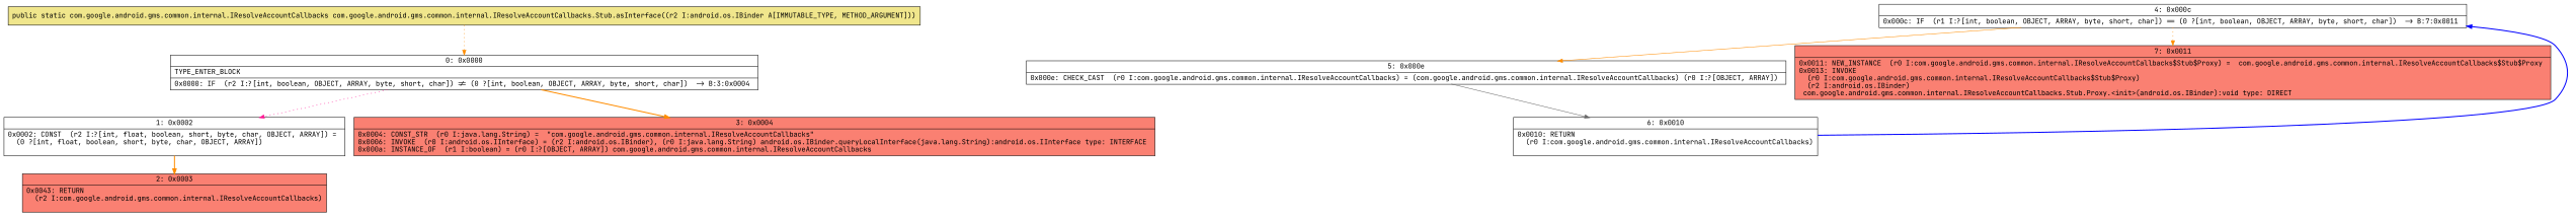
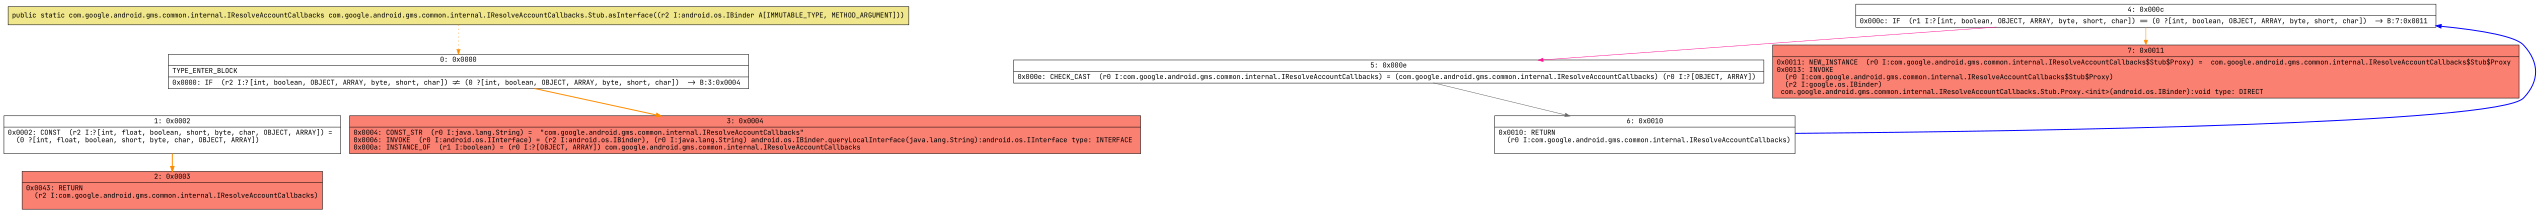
  digraph {
    fontname="JetBrains Mono"
    node [fillcolor=white fontname="JetBrains Mono" shape=record style=filled]
    edge [color=darkorange fontname="JetBrains Mono" style=bold]
    n1 [label="{0\:\ 0x0000|TYPE_ENTER_BLOCK\l|0x0000: IF  (r2 I:?[int, boolean, OBJECT, ARRAY, byte, short, char]) != (0 ?[int, boolean, OBJECT, ARRAY, byte, short, char])  \-\> B:3:0x0004 \l}"]
    n2 [label="{1\:\ 0x0002|0x0002: CONST  (r2 I:?[int, float, boolean, short, byte, char, OBJECT, ARRAY]) = \l  (0 ?[int, float, boolean, short, byte, char, OBJECT, ARRAY])\l \l}"]
    n3 [fillcolor=salmon label="{3\:\ 0x0004|0x0004: CONST_STR  (r0 I:java.lang.String) =  \"com.google.android.gms.common.internal.IResolveAccountCallbacks\" \l0x0006: INVOKE  (r0 I:android.os.IInterface) = (r2 I:android.os.IBinder), (r0 I:java.lang.String) android.os.IBinder.queryLocalInterface(java.lang.String):android.os.IInterface type: INTERFACE \l0x000a: INSTANCE_OF  (r1 I:boolean) = (r0 I:?[OBJECT, ARRAY]) com.google.android.gms.common.internal.IResolveAccountCallbacks \l}"]
    n4 [fillcolor=salmon label="{2\:\ 0x0003|0x0043: RETURN  \l  (r2 I:com.google.android.gms.common.internal.IResolveAccountCallbacks)\l \l}"]
    n5 [label="{4\:\ 0x000c|0x000c: IF  (r1 I:?[int, boolean, OBJECT, ARRAY, byte, short, char]) == (0 ?[int, boolean, OBJECT, ARRAY, byte, short, char])  \-\> B:7:0x0011 \l}"]
    n6 [label="{5\:\ 0x000e|0x000e: CHECK_CAST  (r0 I:com.google.android.gms.common.internal.IResolveAccountCallbacks) = (com.google.android.gms.common.internal.IResolveAccountCallbacks) (r0 I:?[OBJECT, ARRAY]) \l}"]
-   n7 [fillcolor=salmon label="{7\:\ 0x0011|0x0011: NEW_INSTANCE  (r0 I:com.google.android.gms.common.internal.IResolveAccountCallbacks$Stub$Proxy) =  com.google.android.gms.common.internal.IResolveAccountCallbacks$Stub$Proxy \l0x0013: INVOKE  \l  (r0 I:com.google.android.gms.common.internal.IResolveAccountCallbacks$Stub$Proxy)\l  (r2 I:android.os.IBinder)\l com.google.android.gms.common.internal.IResolveAccountCallbacks.Stub.Proxy.\<init\>(android.os.IBinder):void type: DIRECT \l}"]
+   n7 [fillcolor=salmon label="{7\:\ 0x0011|0x0011: NEW_INSTANCE  (r0 I:com.google.android.gms.common.internal.IResolveAccountCallbacks$Stub$Proxy) =  com.google.android.gms.common.internal.IResolveAccountCallbacks$Stub$Proxy \l0x0013: INVOKE  \l  (r0 I:com.google.android.gms.common.internal.IResolveAccountCallbacks$Stub$Proxy)\l  (r2 I:google.os.IBinder)\l com.google.android.gms.common.internal.IResolveAccountCallbacks.Stub.Proxy.\<init\>(android.os.IBinder):void type: DIRECT \l}"]
    n8 [label="{6\:\ 0x0010|0x0010: RETURN  \l  (r0 I:com.google.android.gms.common.internal.IResolveAccountCallbacks)\l \l}"]
    n9 [fillcolor=khaki label="{public static com.google.android.gms.common.internal.IResolveAccountCallbacks com.google.android.gms.common.internal.IResolveAccountCallbacks.Stub.asInterface((r2 I:android.os.IBinder A[IMMUTABLE_TYPE, METHOD_ARGUMENT])) }"]
-   n1 -> n2 [color=deeppink style=dotted]
    n1 -> n3
    n2 -> n4
-   n5 -> n6 [style=solid]
-   n5 -> n7 [style=dotted]
+   n5 -> n6 [color=deeppink style=solid]
+   n5 -> n7 [style=solid]
    n6 -> n8 [color=gray40 style=solid]
    n8 -> n5 [color=blue]
    n9 -> n1 [style=dotted]
  }
